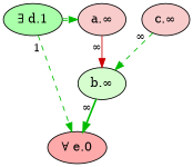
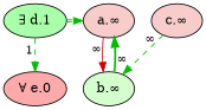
  digraph {
    node [fillcolor="#f7cccb" fontsize=14 style=filled]
    edge [color="#00BB00" dir=forward fontsize=12 labeldistance=1.5 style=dashed taillabel="∞"]
    n1 [fillcolor="#FFAAAA" label="∀ e.0"]
    n2 [fillcolor="#AAFFAA" label="∃ d.1"]
    n3 [label="a.∞"]
    n4 [label="c.∞"]
    n5 [fillcolor="#d5fdce" label="b.∞"]
    subgraph sub_1 {
      rank=max
      n1
    }
    subgraph sub_2 {
      rank=min
      n2
    }
    n2 -> n1 [taillabel=1]
    n2 -> n3 [color="#00BB00:#00BB00" constraint=false taillabel=""]
    n3 -> n5 [color="#CC0000" style=solid]
    n4 -> n5
-   n5 -> n1 [style=bold]
+   n5 -> n3 [style=bold]
  }
